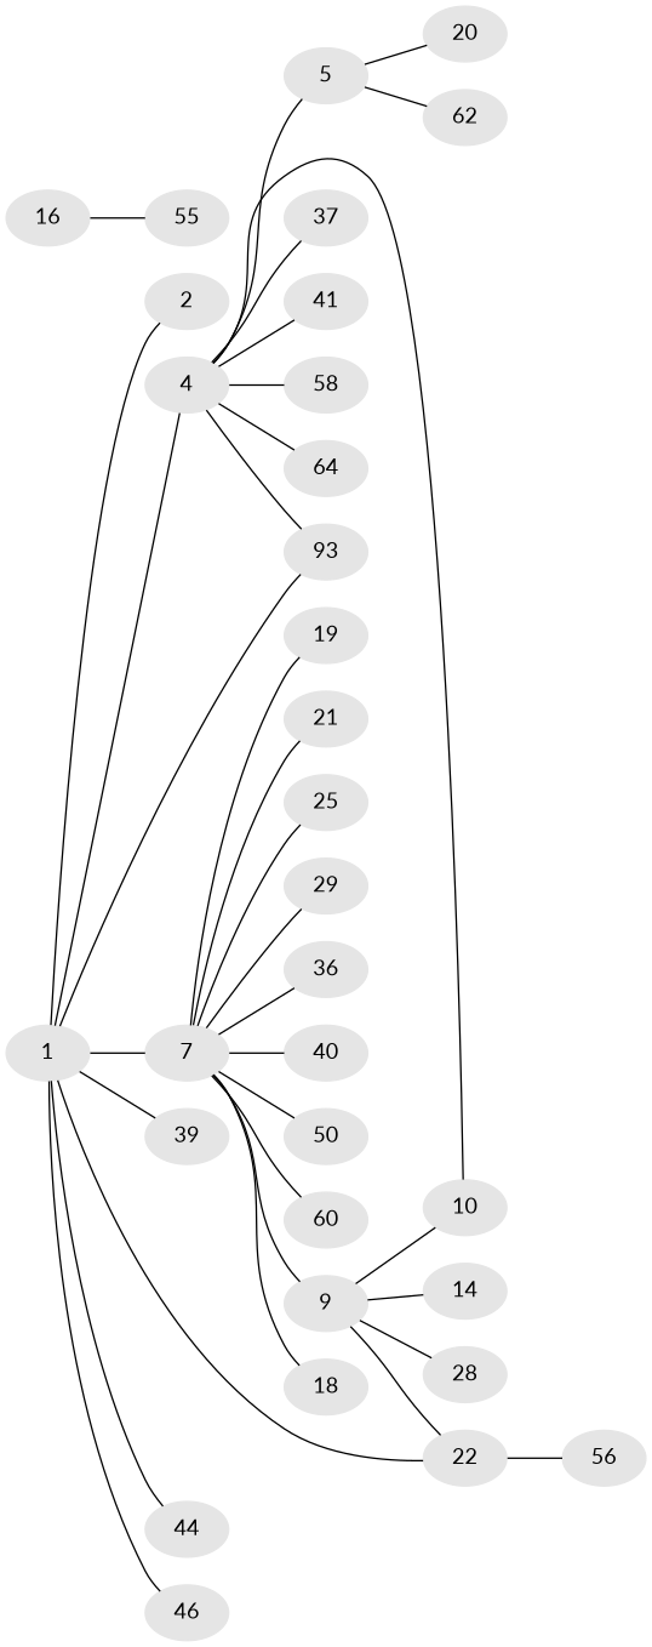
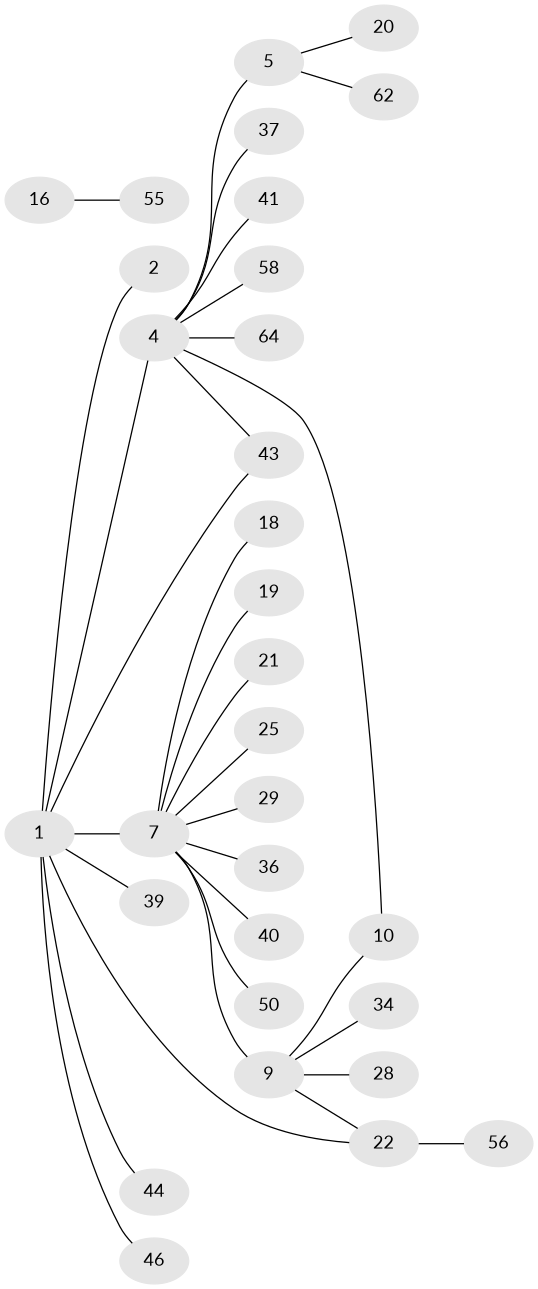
  graph {
    fontname=Lato
    rankdir=LR
    node [color=gray90 fontname=Lato style=filled]
    edge [fontname=Lato]
    1 [super="+3+35"]
    2 [super="+27"]
    4 [super="+48+6+57"]
    7 [super="+8+13"]
    22 [super="+24+45"]
    39
-   43 [super="+51" label=93]
+   43 [super="+51"]
    44
    46
    5
    10
    37
    41 [super="+52"]
    58
    64
    9 [super="+11+26"]
    18 [super="+47"]
    19
    21
    25
    29
    36 [super="+49"]
    40
    n24 [label=50]
-   60
-   34 [label=14]
+   34
    n27 [label=28]
    16 [super="+17"]
    55
    56
    20
    62
    1 -- 2 [weight=2]
    1 -- 4
    1 -- 7 [weight=2]
    1 -- 22
    1 -- 39
    1 -- 43
    1 -- 44
    1 -- 46
    4 -- 43
    4 -- 5 [weight=2]
    4 -- 10
    4 -- 37
    4 -- 41
    4 -- 58
    4 -- 64
    7 -- 9 [weight=3]
    7 -- 18
    7 -- 19
    7 -- 21
    7 -- 25
    7 -- 29
    7 -- 36
    7 -- 40
    7 -- n24
-   7 -- 60
    22 -- 56
    5 -- 20
    5 -- 62
    9 -- 22
    9 -- 10 [weight=2]
    9 -- 34
    9 -- n27
    16 -- 55
  }
